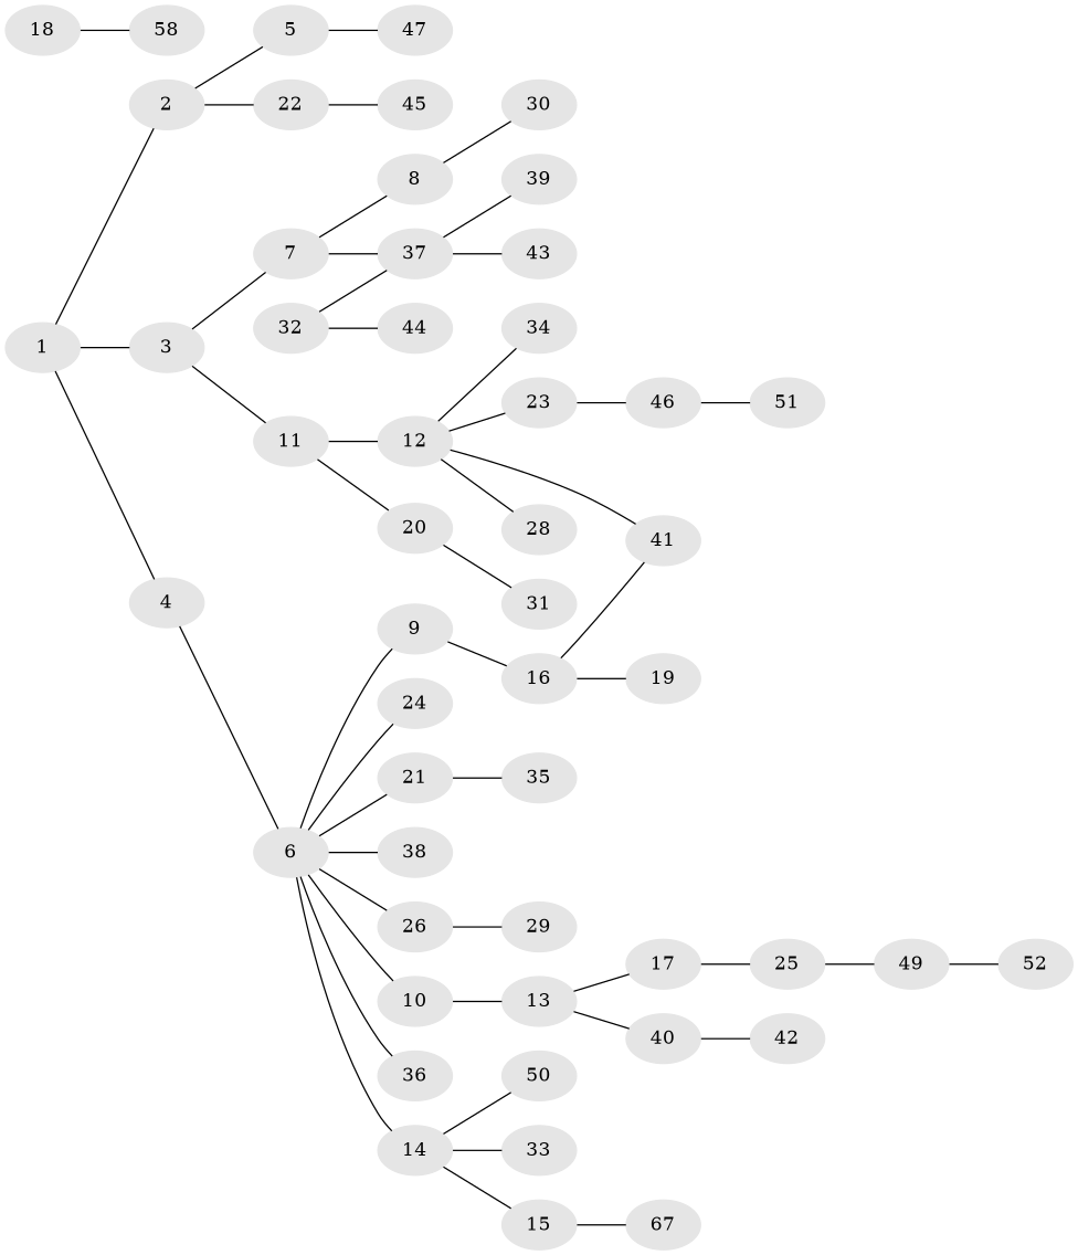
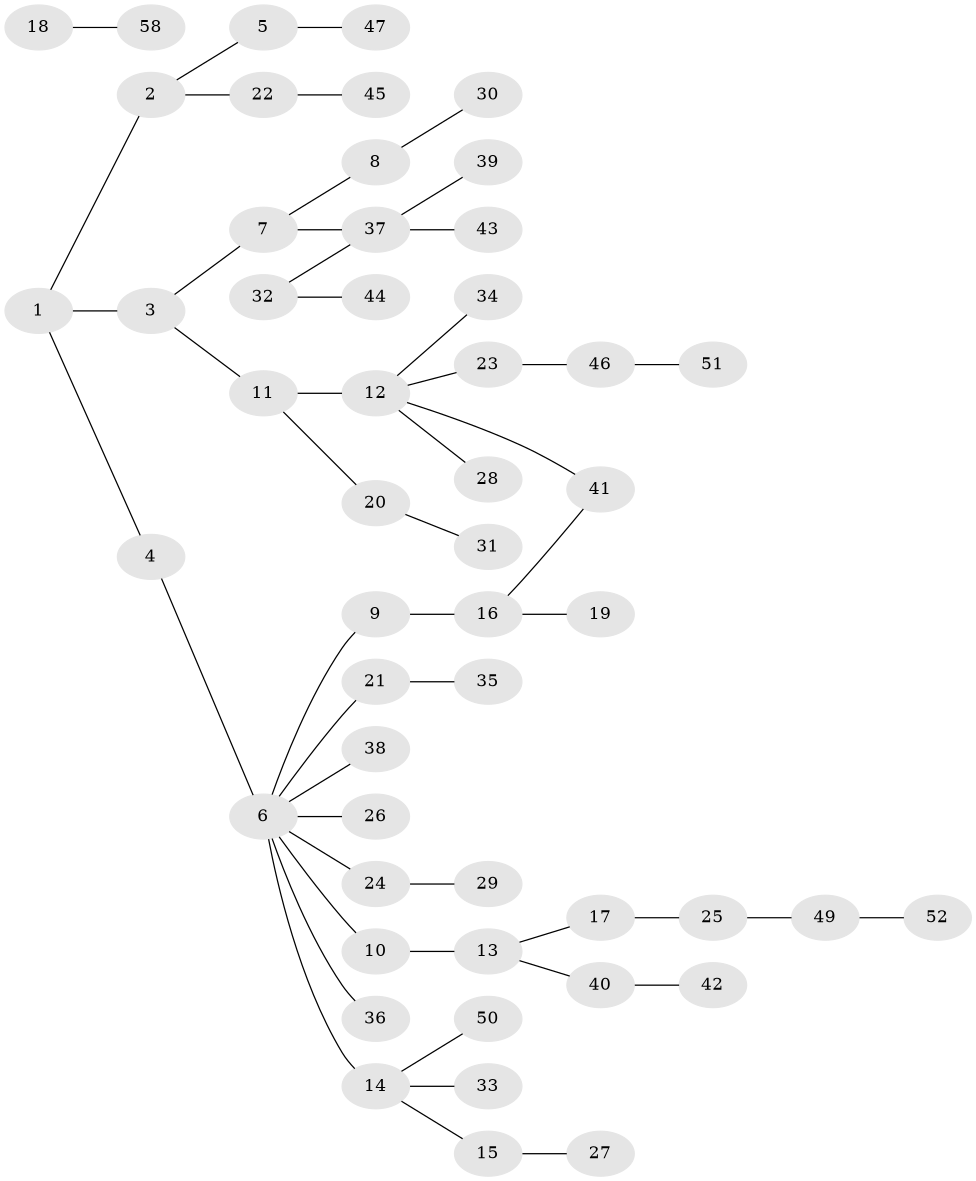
  graph {
    rankdir=LR
    node [color=gray90 style=filled]
    1
    2
    3
    4
    5
    22
    7
    11
    6
    47
    45
    8
    37
    12
    20
    9
    10
    14
    21
    24
    26
    36
    38
    16
    13
    15
    33
    50
    35
    29
    30
    32
    44
    41
    19
    17
    40
    23
    28
    34
    31
    46
    25
    42
-   27 [label=67]
+   27
    n46 [label=58]
    18
    49
    51
    52
    39
    43
    1 -- 2
    1 -- 3
    1 -- 4
    2 -- 5
    2 -- 22
    3 -- 7
    3 -- 11
    4 -- 6
    5 -- 47
    22 -- 45
    7 -- 8
    7 -- 37
    11 -- 12
    11 -- 20
    6 -- 9
    6 -- 10
    6 -- 14
    6 -- 21
    6 -- 24
    6 -- 26
    6 -- 36
    6 -- 38
    8 -- 30
    37 -- 39
    37 -- 43
    12 -- 41
    12 -- 23
    12 -- 28
    12 -- 34
    20 -- 31
    9 -- 16
    10 -- 13
    14 -- 15
    14 -- 33
    14 -- 50
    21 -- 35
-   26 -- 29
+   24 -- 29
    16 -- 41
    16 -- 19
    13 -- 17
    13 -- 40
    15 -- 27
    32 -- 37
    32 -- 44
    17 -- 25
    40 -- 42
    23 -- 46
    46 -- 51
    25 -- 49
    18 -- n46
    49 -- 52
  }
